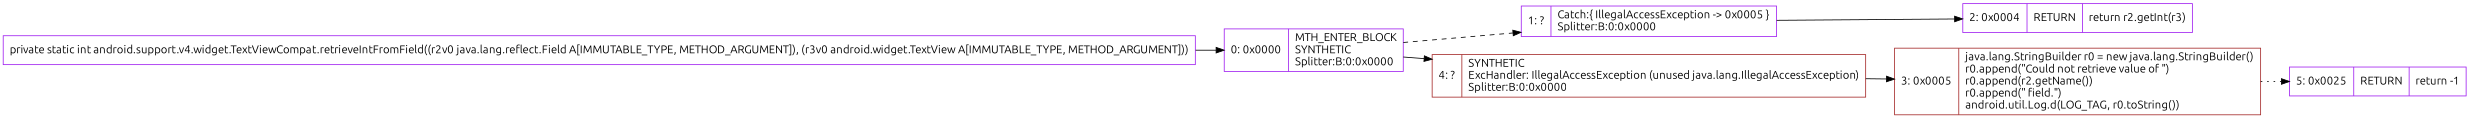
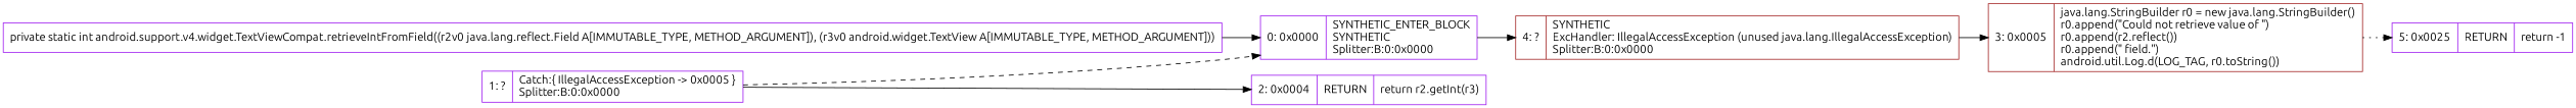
  digraph {
    fontname=Ubuntu
    rankdir=LR
    node [color=purple fontname=Ubuntu shape=record]
    edge [fontname=Ubuntu style=solid]
-   n1 [label="{0\:\ 0x0000|MTH_ENTER_BLOCK\lSYNTHETIC\lSplitter:B:0:0x0000\l}"]
+   n1 [label="{0\:\ 0x0000|SYNTHETIC_ENTER_BLOCK\lSYNTHETIC\lSplitter:B:0:0x0000\l}"]
    n2 [label="{1\:\ ?|Catch:\{ IllegalAccessException \-\> 0x0005 \}\lSplitter:B:0:0x0000\l}"]
    n3 [color=brown label="{4\:\ ?|SYNTHETIC\lExcHandler: IllegalAccessException (unused java.lang.IllegalAccessException)\lSplitter:B:0:0x0000\l}"]
    n4 [label="{2\:\ 0x0004|RETURN\l|return r2.getInt(r3)\l}"]
-   n5 [color=brown label="{3\:\ 0x0005|java.lang.StringBuilder r0 = new java.lang.StringBuilder()\lr0.append(\"Could not retrieve value of \")\lr0.append(r2.getName())\lr0.append(\" field.\")\landroid.util.Log.d(LOG_TAG, r0.toString())\l}"]
+   n5 [color=brown label="{3\:\ 0x0005|java.lang.StringBuilder r0 = new java.lang.StringBuilder()\lr0.append(\"Could not retrieve value of \")\lr0.append(r2.reflect())\lr0.append(\" field.\")\landroid.util.Log.d(LOG_TAG, r0.toString())\l}"]
    n6 [label="{5\:\ 0x0025|RETURN\l|return \-1\l}"]
    n7 [label="{private static int android.support.v4.widget.TextViewCompat.retrieveIntFromField((r2v0 java.lang.reflect.Field A[IMMUTABLE_TYPE, METHOD_ARGUMENT]), (r3v0 android.widget.TextView A[IMMUTABLE_TYPE, METHOD_ARGUMENT])) }"]
-   n1 -> n2 [style=dashed]
+   n2 -> n1 [style=dashed]
    n1 -> n3
    n2 -> n4
    n3 -> n5
    n5 -> n6 [style=dotted]
    n7 -> n1
  }
